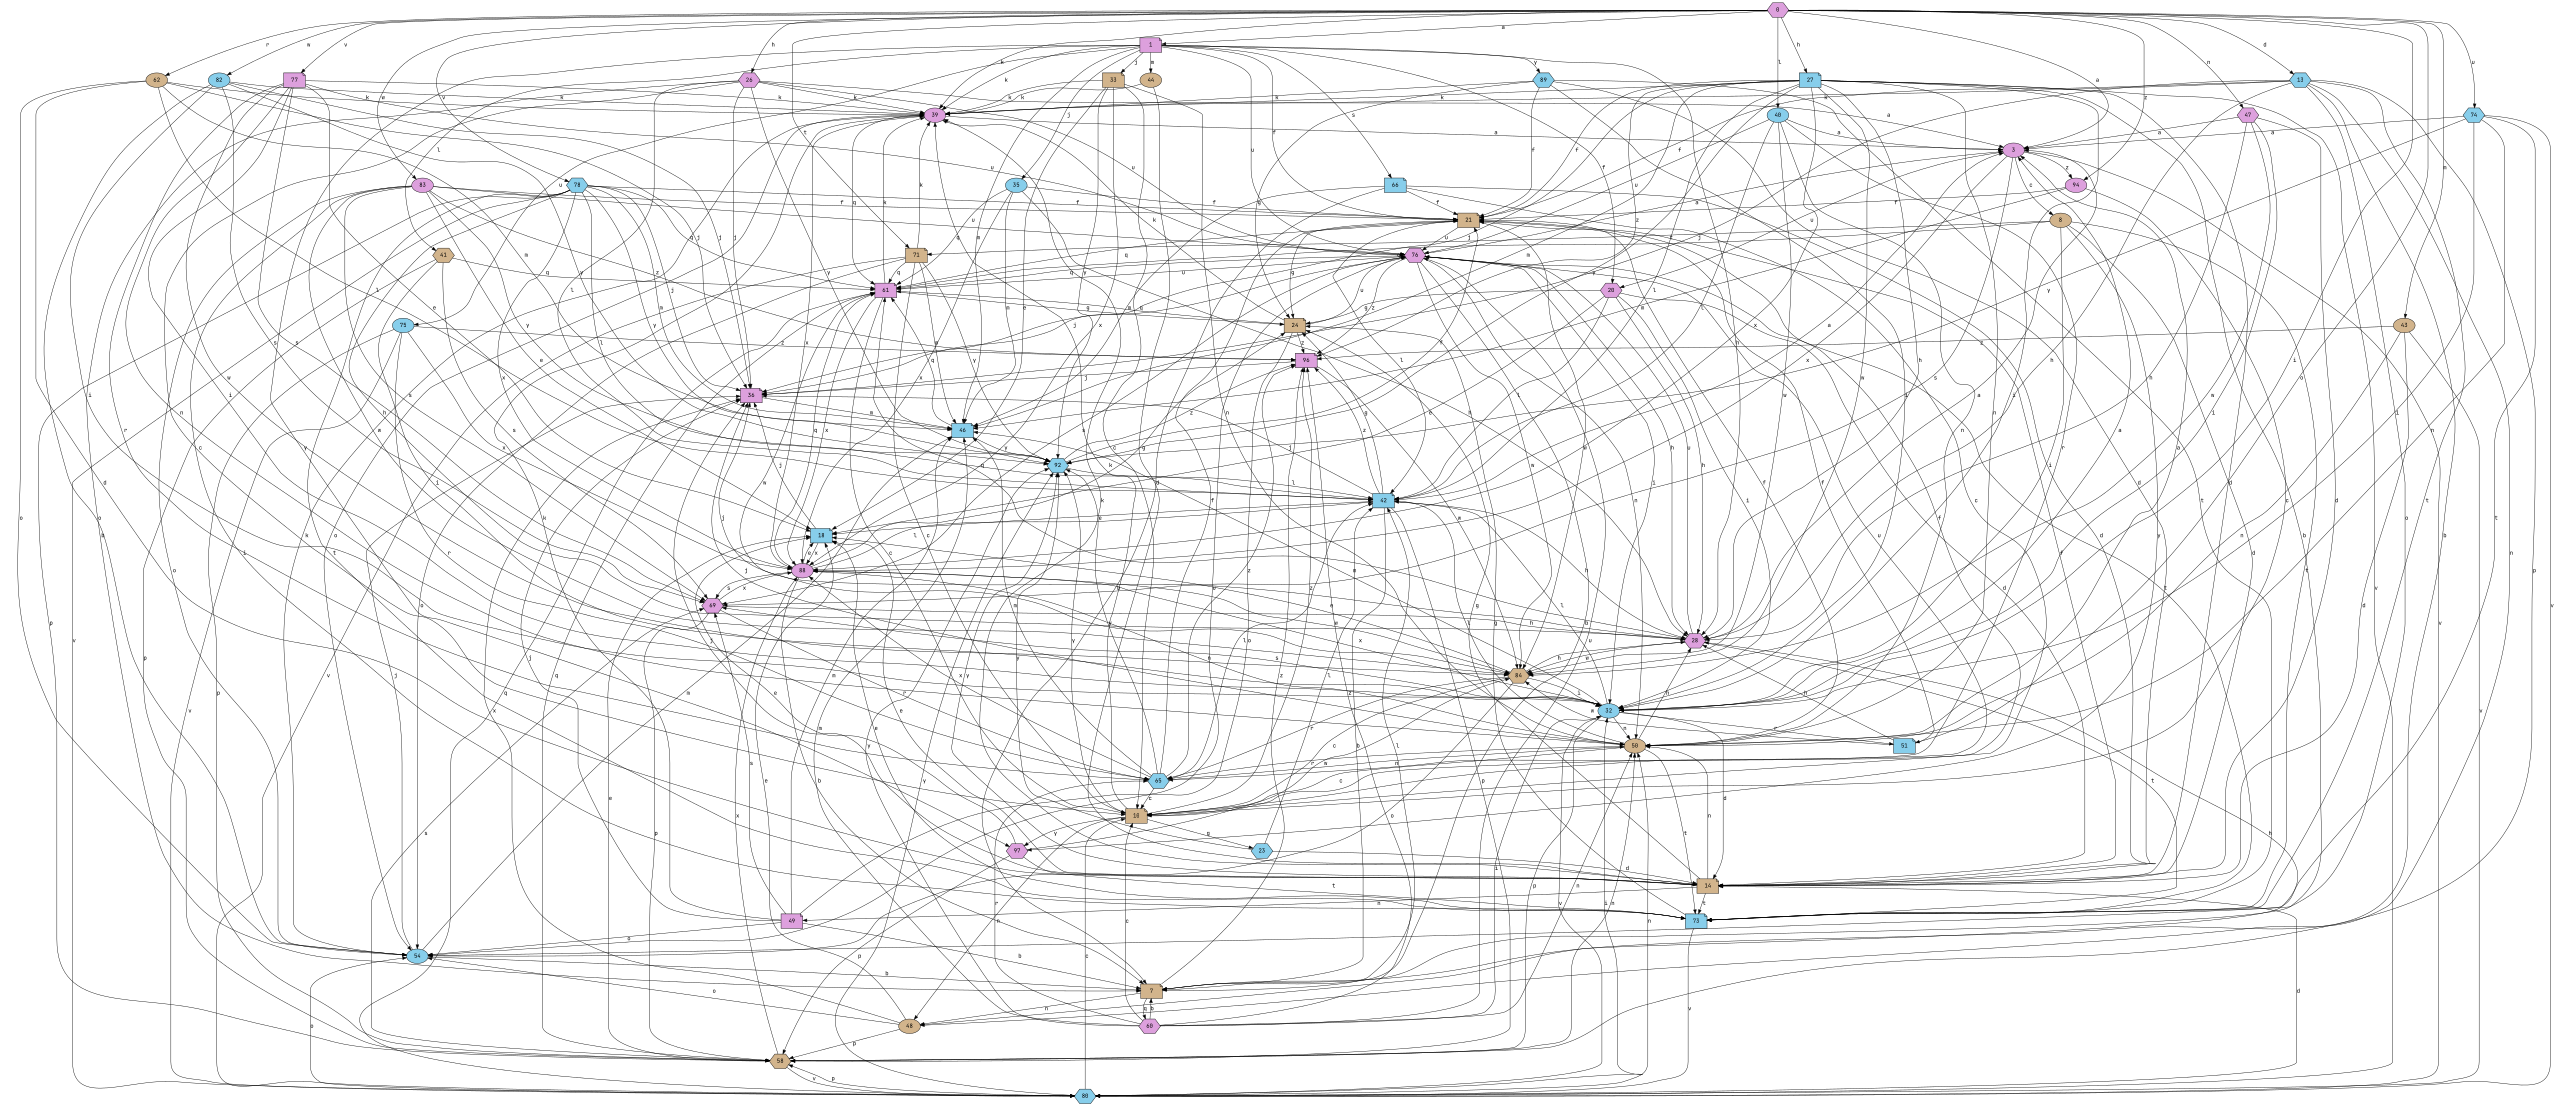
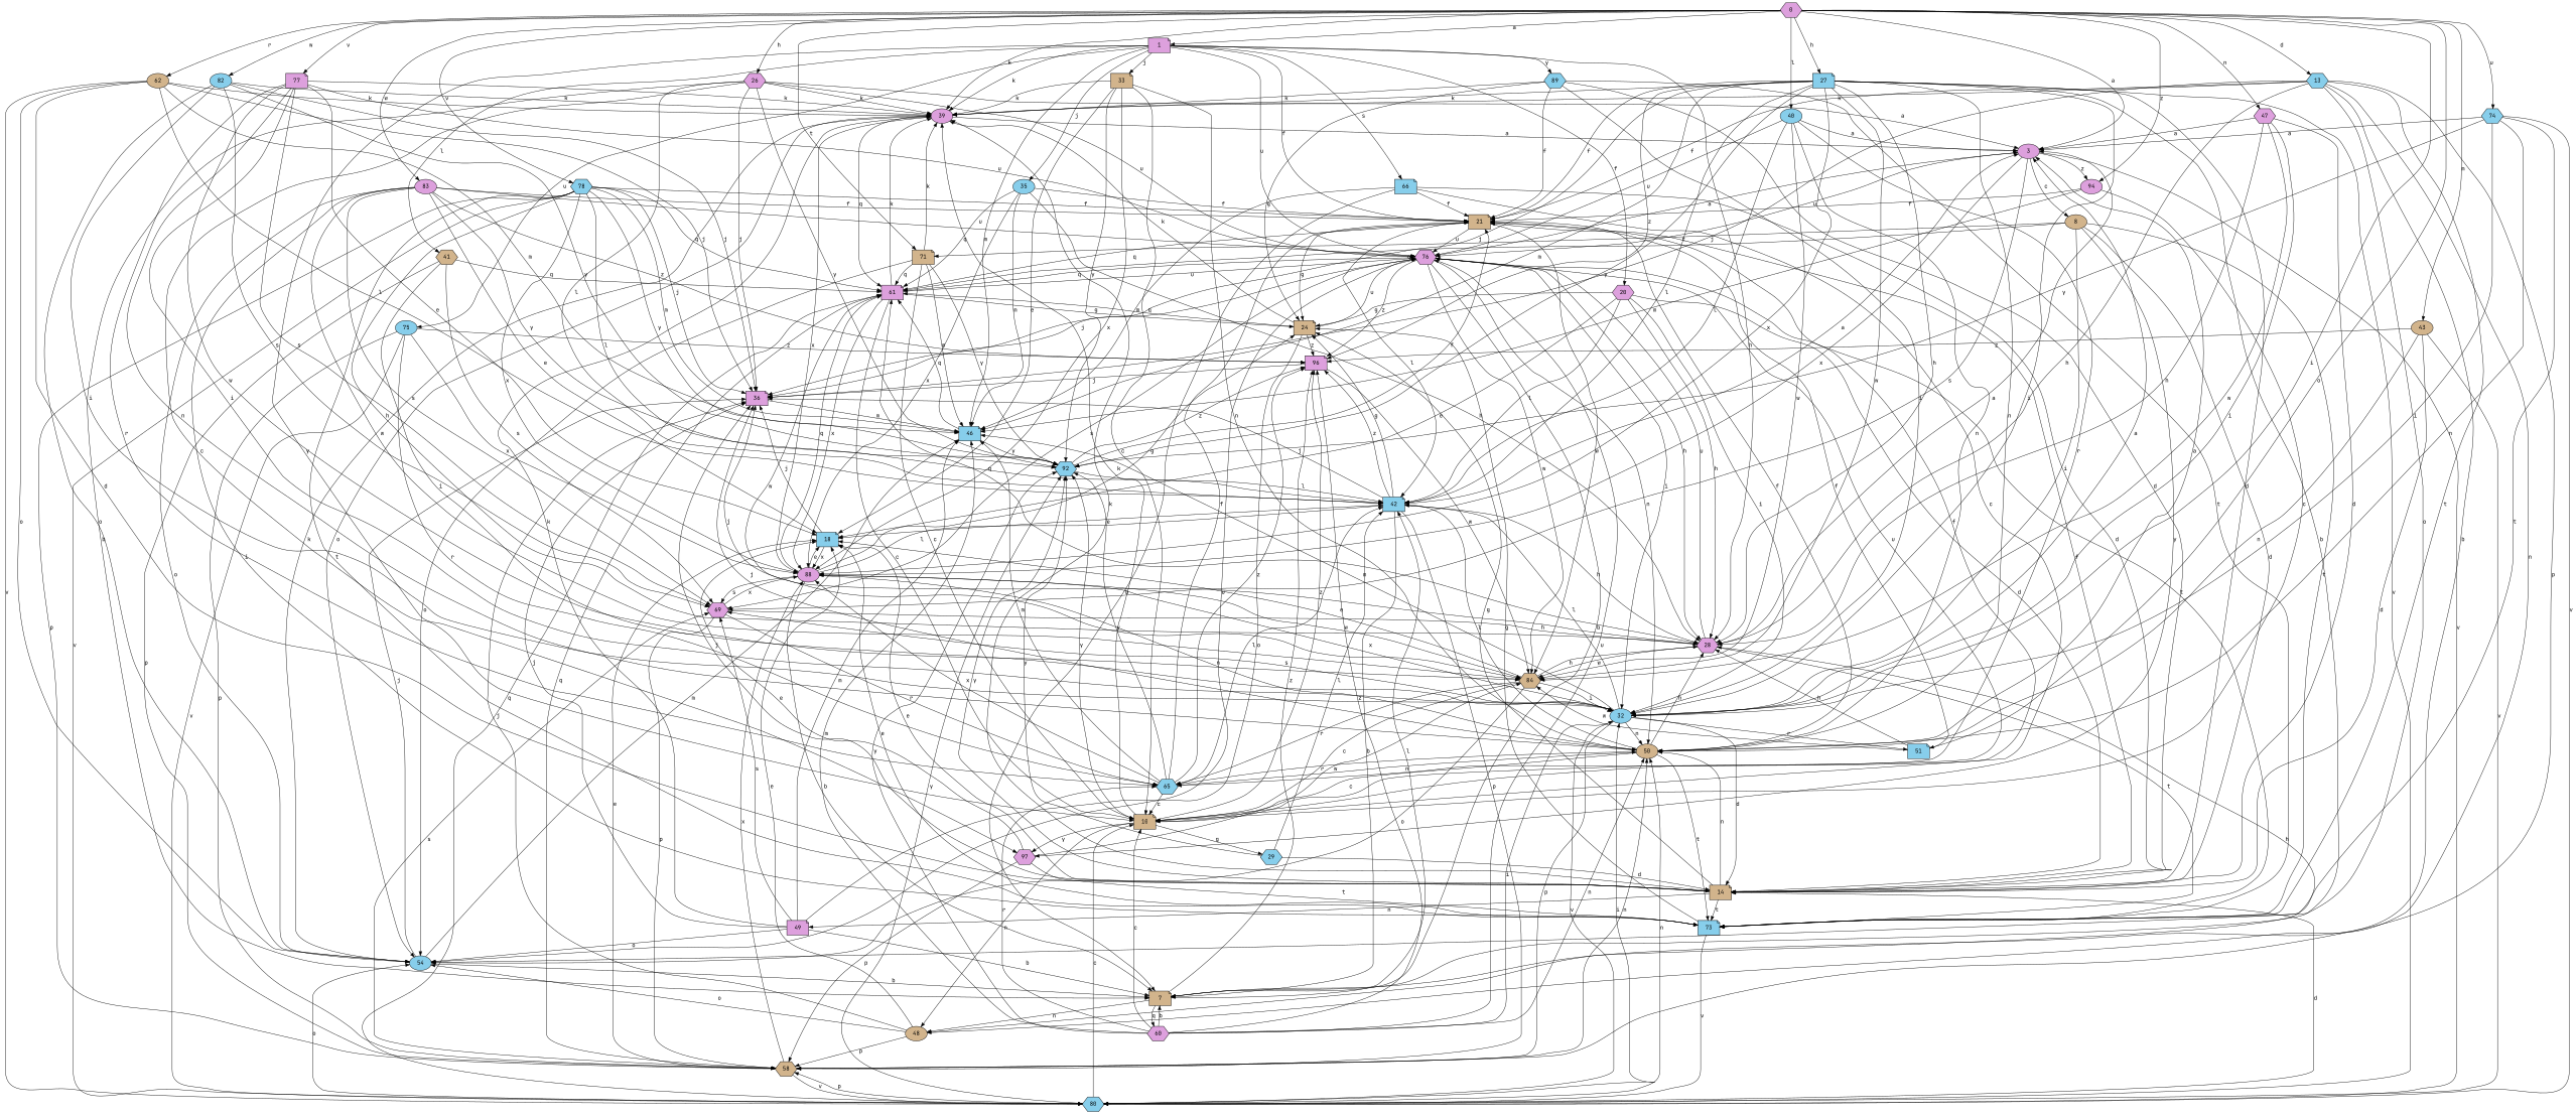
  strict digraph {
    fontname="JetBrains Mono"
    node [fillcolor=skyblue fontname="JetBrains Mono" shape=hexagon style=filled]
    edge [fontname="JetBrains Mono"]
    0 [fillcolor=plum]
    1 [fillcolor=plum shape=note]
    3 [fillcolor=plum shape=ellipse]
    13
    26 [fillcolor=plum]
    27 [shape=note]
    32 [shape=ellipse]
    39 [fillcolor=plum shape=ellipse]
    40 [shape=ellipse]
    43 [fillcolor=tan shape=ellipse]
    47 [fillcolor=plum]
    51 [shape=note]
    62 [fillcolor=tan shape=ellipse]
    71 [fillcolor=tan shape=note]
    74
    77 [fillcolor=plum shape=note]
    78
    82 [shape=ellipse]
    83 [fillcolor=plum shape=ellipse]
    94 [fillcolor=plum shape=ellipse]
    20 [fillcolor=plum]
    21 [fillcolor=tan shape=note]
    28 [fillcolor=plum]
    33 [fillcolor=tan shape=note]
    35 [shape=ellipse]
    41 [fillcolor=tan]
-   44 [fillcolor=tan shape=ellipse]
    46 [shape=note]
    66 [shape=note]
    75 [shape=ellipse]
    76 [fillcolor=plum]
    89
    n33 [fillcolor=plum label=97]
    8 [fillcolor=tan shape=ellipse]
    69 [fillcolor=plum]
    80
    88 [fillcolor=plum shape=ellipse]
    7 [fillcolor=tan shape=note]
    48 [fillcolor=tan shape=ellipse]
    73 [shape=note]
    36 [fillcolor=plum shape=note]
    54 [shape=ellipse]
    58 [fillcolor=tan]
    42 [shape=note]
    10 [fillcolor=tan shape=note]
    92
    96 [fillcolor=plum shape=note]
    14 [fillcolor=tan shape=note]
    50 [fillcolor=tan shape=ellipse]
    84 [fillcolor=tan]
    61 [fillcolor=plum shape=note]
    65
    18 [shape=note]
    24 [fillcolor=tan shape=note]
    60 [fillcolor=plum]
    49 [fillcolor=plum shape=note]
-   23
+   23 [label=29]
    0 -> 1 [label=a]
    0 -> 3 [label=a]
    0 -> 13 [label=d]
    0 -> 26 [label=h]
    0 -> 27 [label=h]
    0 -> 32 [label=i]
    0 -> 39 [label=k]
    0 -> 40 [label=l]
    0 -> 43 [label=m]
    0 -> 47 [label=n]
    0 -> 51 [label=o]
    0 -> 62 [label=r]
    0 -> 71 [label=t]
    0 -> 74 [label=u]
    0 -> 77 [label=v]
    0 -> 78 [label=v]
    0 -> 82 [label=w]
    0 -> 83 [label=w]
    0 -> 94 [label=z]
    1 -> 39 [label=k]
    1 -> 20 [label=f]
    1 -> 21 [label=f]
    1 -> 28 [label=h]
    1 -> 33 [label=j]
    1 -> 35 [label=j]
    1 -> 41 [label=l]
-   1 -> 44 [label=m]
    1 -> 46 [label=m]
    1 -> 66 [label=s]
    1 -> 75 [label=u]
    1 -> 76 [label=u]
    1 -> 89 [label=y]
    1 -> n33 [label=y]
    3 -> 94 [label=z]
-   3 -> 20 [label=u]
+   3 -> 76 [label=u]
    3 -> 8 [label=c]
    3 -> 69 [label=s]
    3 -> 80 [label=v]
    3 -> 88 [label=x]
    13 -> 39 [label=k]
    13 -> 21 [label=f]
    13 -> 28 [label=h]
    13 -> 7 [label=b]
    13 -> 48 [label=n]
    13 -> 73 [label=t]
    13 -> 36 [label=j]
    13 -> 54 [label=o]
    13 -> 58 [label=p]
    26 -> 3 [label=a]
    26 -> 39 [label=k]
    26 -> 76 [label=u]
    26 -> 7 [label=b]
    26 -> 36 [label=j]
    26 -> 42 [label=l]
    26 -> 10 [label=c]
    26 -> 92 [label=y]
    27 -> 32 [label=i]
    27 -> 39 [label=k]
    27 -> 21 [label=f]
    27 -> 28 [label=h]
    27 -> 46 [label=m]
    27 -> 80 [label=v]
    27 -> 88 [label=x]
    27 -> 7 [label=b]
    27 -> 36 [label=j]
    27 -> 42 [label=l]
    27 -> 92 [label=y]
    27 -> 96 [label=z]
    27 -> 14 [label=d]
    27 -> 50 [label=n]
    27 -> 84 [label=w]
    32 -> 3 [label=a]
    32 -> 51 [label=r]
    32 -> 46 [label=m]
    32 -> 69 [label=s]
    32 -> 80 [label=v]
    32 -> 88 [label=x]
    32 -> 58 [label=p]
    32 -> 42 [label=l]
    32 -> 14 [label=d]
    32 -> 50 [label=n]
    39 -> 3 [label=a]
    39 -> 88 [label=x]
    39 -> 54 [label=o]
    39 -> 61 [label=q]
    40 -> 3 [label=a]
    40 -> 76 [label=u]
    40 -> 42 [label=l]
    40 -> 50 [label=n]
    40 -> 84 [label=w]
    40 -> 65 [label=r]
    43 -> 80 [label=v]
    43 -> 96 [label=z]
    43 -> 14 [label=d]
    43 -> 50 [label=n]
    47 -> 3 [label=a]
    47 -> 32 [label=i]
    47 -> 28 [label=h]
    47 -> 14 [label=d]
    47 -> 84 [label=w]
    51 -> 21 [label=f]
    51 -> 28 [label=h]
    51 -> 84 [label=w]
    62 -> 39 [label=k]
    62 -> 46 [label=m]
    62 -> 36 [label=j]
    62 -> 54 [label=o]
    62 -> 42 [label=l]
    62 -> 14 [label=d]
    71 -> 39 [label=k]
    71 -> 46 [label=m]
-   71 -> 80 [label=v]
+   62 -> 80 [label=v]
    71 -> 54 [label=o]
    71 -> 10 [label=c]
    71 -> 92 [label=y]
    71 -> 61 [label=q]
    74 -> 3 [label=a]
    74 -> 32 [label=i]
    74 -> 80 [label=v]
    74 -> 73 [label=t]
    74 -> 92 [label=y]
    74 -> 50 [label=n]
    77 -> 32 [label=i]
    77 -> 39 [label=k]
    77 -> 76 [label=u]
    77 -> 69 [label=s]
    77 -> 50 [label=n]
    77 -> 84 [label=w]
    77 -> 65 [label=r]
    77 -> 18 [label=e]
    78 -> 21 [label=f]
    78 -> 28 [label=h]
    78 -> 46 [label=m]
    78 -> 80 [label=v]
    78 -> 88 [label=x]
    78 -> 73 [label=t]
    78 -> 36 [label=j]
    78 -> 58 [label=p]
    78 -> 42 [label=l]
    78 -> 92 [label=y]
    78 -> 61 [label=q]
    82 -> 32 [label=i]
    82 -> 39 [label=k]
    82 -> 69 [label=s]
    82 -> 36 [label=j]
    82 -> 54 [label=o]
    82 -> 92 [label=y]
    83 -> 21 [label=f]
    83 -> 76 [label=u]
    83 -> 69 [label=s]
    83 -> 73 [label=i]
    83 -> 54 [label=o]
    83 -> 92 [label=y]
    83 -> 96 [label=z]
    83 -> 84 [label=w]
    83 -> 18 [label=e]
    94 -> 21 [label=f]
    94 -> 46 [label=m]
    94 -> 10 [label=c]
    20 -> 32 [label=i]
    20 -> 28 [label=h]
    20 -> 42 [label=l]
    20 -> 14 [label=d]
    20 -> 18 [label=e]
    20 -> 24 [label=g]
    21 -> 76 [label=u]
    21 -> 42 [label=l]
    21 -> 84 [label=w]
    21 -> 61 [label=q]
    21 -> 24 [label=g]
    28 -> 3 [label=a]
    28 -> 76 [label=u]
    28 -> 73 [label=t]
    28 -> 36 [label=j]
    28 -> 84 [label=w]
    28 -> 61 [label=q]
    33 -> 39 [label=k]
    33 -> 88 [label=x]
    33 -> 10 [label=c]
    33 -> 92 [label=y]
    33 -> 50 [label=n]
    33 -> 18 [label=e]
    35 -> 21 [label=f]
    35 -> 28 [label=h]
    35 -> 46 [label=m]
    35 -> 88 [label=x]
    35 -> 61 [label=q]
    41 -> 32 [label=i]
    41 -> 69 [label=s]
    41 -> 58 [label=p]
    41 -> 61 [label=q]
-   44 -> 39 [label=k]
-   44 -> 14 [label=d]
    46 -> 92 [label=y]
    46 -> 61 [label=q]
    66 -> 21 [label=f]
    66 -> 46 [label=m]
    66 -> 7 [label=b]
    66 -> 10 [label=c]
    66 -> 14 [label=d]
    75 -> 80 [label=v]
    75 -> 88 [label=x]
    75 -> 58 [label=p]
    75 -> 96 [label=z]
    75 -> 65 [label=r]
    76 -> 3 [label=a]
    76 -> 32 [label=i]
    76 -> 28 [label=h]
    76 -> 69 [label=s]
    76 -> 7 [label=b]
    76 -> 73 [label=t]
    76 -> 36 [label=j]
    76 -> 96 [label=z]
    76 -> 50 [label=n]
    76 -> 84 [label=w]
    76 -> 61 [label=q]
    89 -> 32 [label=i]
    89 -> 39 [label=k]
    89 -> 21 [label=f]
    89 -> 73 [label=t]
    89 -> 14 [label=d]
    89 -> 24 [label=g]
    n33 -> 73 [label=t]
    n33 -> 58 [label=p]
    n33 -> 84 [label=w]
    n33 -> 18 [label=e]
    8 -> 32 [label=i]
    8 -> 71 [label=t]
    8 -> n33 [label=y]
    8 -> 73 [label=t]
    8 -> 14 [label=d]
    8 -> 61 [label=q]
    69 -> 28 [label=h]
    69 -> 88 [label=x]
    69 -> 58 [label=p]
    69 -> 65 [label=r]
    80 -> 32 [label=i]
    80 -> 54 [label=o]
    80 -> 58 [label=p]
    80 -> 10 [label=c]
    80 -> 92 [label=y]
    80 -> 14 [label=d]
    80 -> 50 [label=n]
    80 -> 61 [label=q]
    88 -> 69 [label=s]
    88 -> 7 [label=b]
    88 -> 42 [label=l]
    88 -> 50 [label=n]
    88 -> 84 [label=w]
    88 -> 61 [label=q]
    88 -> 18 [label=e]
    88 -> 24 [label=g]
    7 -> 48 [label=n]
    7 -> 42 [label=l]
    7 -> 96 [label=z]
    7 -> 60 [label=q]
    48 -> 28 [label=h]
-   48 -> 36 [label=x]
+   48 -> 36 [label=j]
    48 -> 54 [label=o]
    48 -> 58 [label=p]
    48 -> 18 [label=e]
    73 -> 80 [label=v]
    73 -> 18 [label=e]
    73 -> 24 [label=g]
    36 -> 46 [label=m]
    54 -> 39 [label=k]
    54 -> 46 [label=m]
    54 -> 7 [label=b]
    54 -> 36 [label=j]
    58 -> 69 [label=s]
    58 -> 80 [label=v]
    58 -> 88 [label=x]
    58 -> 50 [label=n]
    58 -> 61 [label=q]
    58 -> 18 [label=e]
    42 -> 3 [label=a]
    42 -> 28 [label=h]
    42 -> 7 [label=b]
    42 -> 36 [label=j]
    42 -> 58 [label=p]
    42 -> 96 [label=z]
    42 -> 18 [label=e]
    42 -> 24 [label=g]
    10 -> 39 [label=k]
    10 -> 21 [label=f]
    10 -> 76 [label=u]
    10 -> n33 [label=y]
    10 -> 48 [label=n]
    10 -> 92 [label=y]
    10 -> 96 [label=z]
    10 -> 23 [label=g]
    92 -> 21 [label=f]
    92 -> 42 [label=l]
    92 -> 96 [label=z]
    96 -> 36 [label=j]
    96 -> 84 [label=w]
    14 -> 39 [label=k]
    14 -> 21 [label=f]
    14 -> 73 [label=t]
    14 -> 36 [label=j]
    14 -> 92 [label=y]
    14 -> 50 [label=n]
    14 -> 18 [label=e]
    14 -> 24 [label=g]
    14 -> 49 [label=n]
    50 -> 3 [label=a]
    50 -> 21 [label=f]
    50 -> 28 [label=h]
    50 -> 73 [label=t]
    50 -> 36 [label=j]
    50 -> 42 [label=l]
    50 -> 10 [label=c]
    50 -> 65 [label=r]
    84 -> 32 [label=i]
    84 -> 28 [label=h]
    84 -> 54 [label=o]
    84 -> 10 [label=c]
    84 -> 65 [label=r]
    84 -> 18 [label=e]
    61 -> 39 [label=k]
    61 -> 76 [label=u]
    61 -> 88 [label=x]
    61 -> 10 [label=c]
    61 -> 84 [label=w]
    61 -> 24 [label=g]
    65 -> 21 [label=f]
    65 -> 46 [label=m]
    65 -> 88 [label=x]
    65 -> 42 [label=l]
    65 -> 10 [label=c]
    65 -> 92 [label=y]
    65 -> 96 [label=z]
    65 -> 50 [label=n]
    18 -> 88 [label=x]
    18 -> 36 [label=j]
    24 -> 39 [label=k]
    24 -> 76 [label=u]
    24 -> 54 [label=o]
    24 -> 96 [label=z]
    24 -> 61 [label=q]
    60 -> 32 [label=i]
    60 -> 46 [label=m]
    60 -> 76 [label=u]
    60 -> 7 [label=b]
    60 -> 10 [label=c]
    60 -> 92 [label=y]
    60 -> 96 [label=z]
    60 -> 50 [label=n]
    60 -> 65 [label=r]
    49 -> 39 [label=k]
    49 -> 46 [label=m]
    49 -> 76 [label=u]
    49 -> 69 [label=s]
    49 -> 7 [label=b]
    49 -> 36 [label=j]
    49 -> 54 [label=o]
    23 -> 42 [label=l]
    23 -> 92 [label=y]
    23 -> 14 [label=d]
  }
